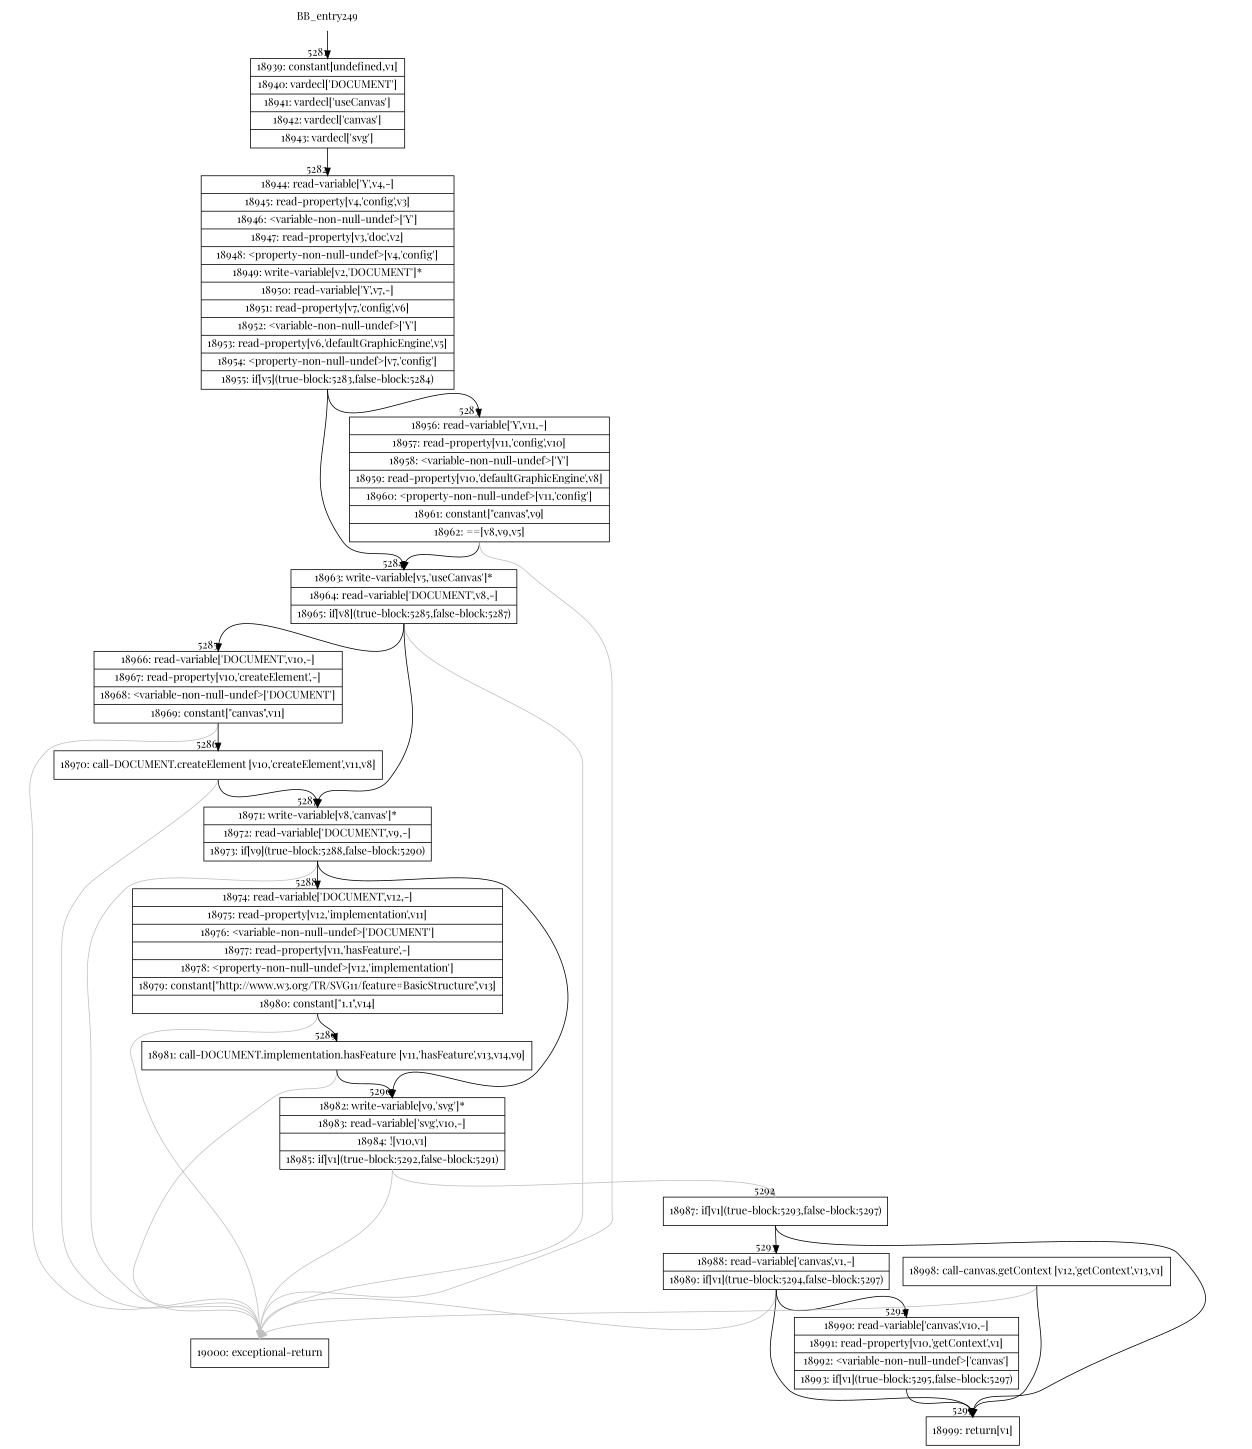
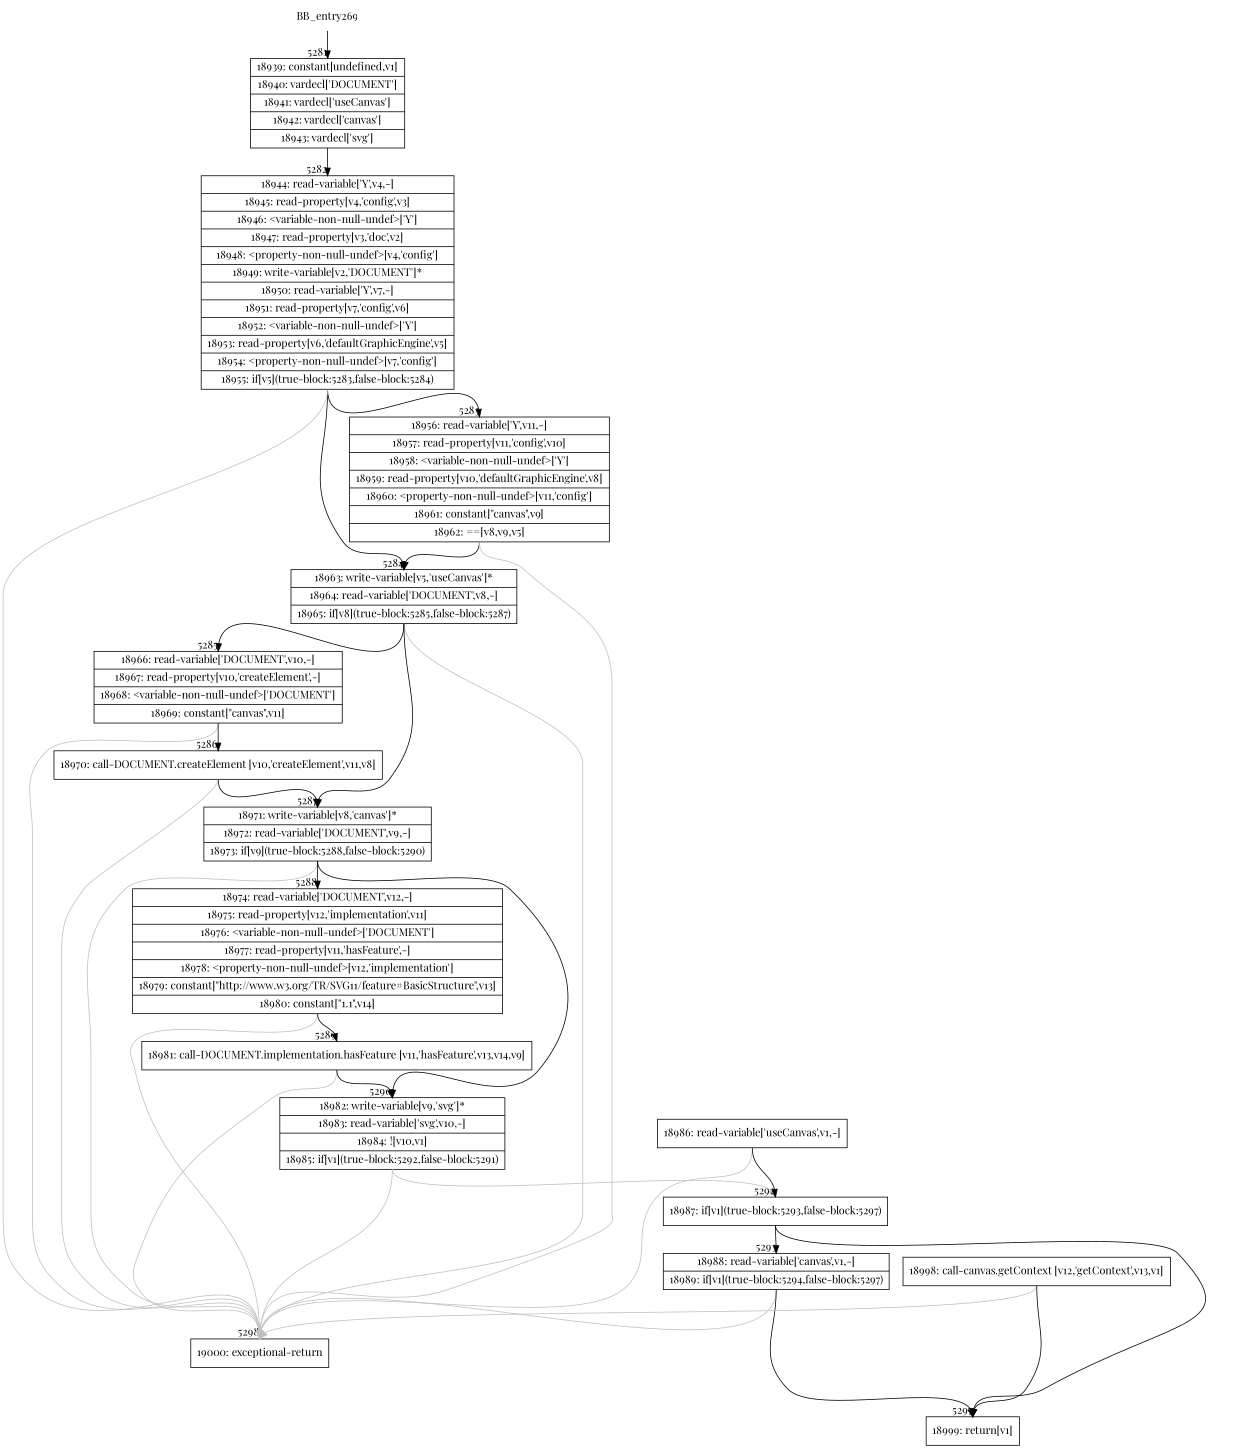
  digraph {
    fontname="Playfair Display"
    rankdir=TD
    node [fontname="Playfair Display" shape=record]
    edge [fontname="Playfair Display" headport=n tailport=s]
-   BB_entry249 [shape=none]
+   BB_entry249 [shape=none label=BB_entry269]
    n2 [label="{18939: constant[undefined,v1]|18940: vardecl['DOCUMENT']|18941: vardecl['useCanvas']|18942: vardecl['canvas']|18943: vardecl['svg']}"]
    n3 [label="{18944: read-variable['Y',v4,-]|18945: read-property[v4,'config',v3]|18946: \<variable-non-null-undef\>['Y']|18947: read-property[v3,'doc',v2]|18948: \<property-non-null-undef\>[v4,'config']|18949: write-variable[v2,'DOCUMENT']*|18950: read-variable['Y',v7,-]|18951: read-property[v7,'config',v6]|18952: \<variable-non-null-undef\>['Y']|18953: read-property[v6,'defaultGraphicEngine',v5]|18954: \<property-non-null-undef\>[v7,'config']|18955: if[v5](true-block:5283,false-block:5284)}"]
    n4 [label="{18963: write-variable[v5,'useCanvas']*|18964: read-variable['DOCUMENT',v8,-]|18965: if[v8](true-block:5285,false-block:5287)}"]
    n5 [label="{18956: read-variable['Y',v11,-]|18957: read-property[v11,'config',v10]|18958: \<variable-non-null-undef\>['Y']|18959: read-property[v10,'defaultGraphicEngine',v8]|18960: \<property-non-null-undef\>[v11,'config']|18961: constant[\"canvas\",v9]|18962: ==[v8,v9,v5]}"]
    n6 [label="{19000: exceptional-return}"]
    n7 [label="{18971: write-variable[v8,'canvas']*|18972: read-variable['DOCUMENT',v9,-]|18973: if[v9](true-block:5288,false-block:5290)}"]
    n8 [label="{18966: read-variable['DOCUMENT',v10,-]|18967: read-property[v10,'createElement',-]|18968: \<variable-non-null-undef\>['DOCUMENT']|18969: constant[\"canvas\",v11]}"]
    n9 [label="{18982: write-variable[v9,'svg']*|18983: read-variable['svg',v10,-]|18984: ![v10,v1]|18985: if[v1](true-block:5292,false-block:5291)}"]
    n10 [label="{18974: read-variable['DOCUMENT',v12,-]|18975: read-property[v12,'implementation',v11]|18976: \<variable-non-null-undef\>['DOCUMENT']|18977: read-property[v11,'hasFeature',-]|18978: \<property-non-null-undef\>[v12,'implementation']|18979: constant[\"http://www.w3.org/TR/SVG11/feature#BasicStructure\",v13]|18980: constant[\"1.1\",v14]}"]
    n11 [label="{18970: call-DOCUMENT.createElement [v10,'createElement',v11,v8]}"]
    n12 [label="{18987: if[v1](true-block:5293,false-block:5297)}"]
    n13 [label="{18981: call-DOCUMENT.implementation.hasFeature [v11,'hasFeature',v13,v14,v9]}"]
    n14 [label="{18999: return[v1]}"]
    n15 [label="{18988: read-variable['canvas',v1,-]|18989: if[v1](true-block:5294,false-block:5297)}"]
-   n17 [label="{18990: read-variable['canvas',v10,-]|18991: read-property[v10,'getContext',v1]|18992: \<variable-non-null-undef\>['canvas']|18993: if[v1](true-block:5295,false-block:5297)}"]
+   n16 [label="{18986: read-variable['useCanvas',v1,-]}"]
    n18 [label="{18998: call-canvas.getContext [v12,'getContext',v13,v1]}"]
    BB_entry249 -> n2 [headlabel="    5281"]
    n2 -> n3 [headlabel="      5282"]
    n3 -> n4 [headlabel="      5284"]
    n3 -> n5 [headlabel="      5283"]
+   n3 -> n6 [color=gray headlabel="      5298"]
    n4 -> n6 [color=gray]
    n4 -> n7 [headlabel="      5287"]
    n4 -> n8 [headlabel="      5285"]
    n5 -> n4
    n5 -> n6 [color=gray]
    n7 -> n6 [color=gray]
    n7 -> n9 [headlabel="      5290"]
    n7 -> n10 [headlabel="      5288"]
    n8 -> n6 [color=gray]
    n8 -> n11 [headlabel="      5286"]
    n9 -> n6 [color=gray]
    n9 -> n12 [color=gray headlabel="      5292"]
    n10 -> n6 [color=gray]
    n10 -> n13 [headlabel="      5289"]
    n11 -> n6 [color=gray]
    n11 -> n7
    n12 -> n14 [headlabel="      5297"]
    n12 -> n15 [headlabel="      5293"]
    n13 -> n6 [color=gray]
    n13 -> n9
    n15 -> n6 [color=gray]
    n15 -> n14
-   n15 -> n17 [headlabel="      5294"]
-   n17 -> n14
+   n16 -> n6 [color=gray]
+   n16 -> n12
    n18 -> n6 [color=gray]
    n18 -> n14
  }
